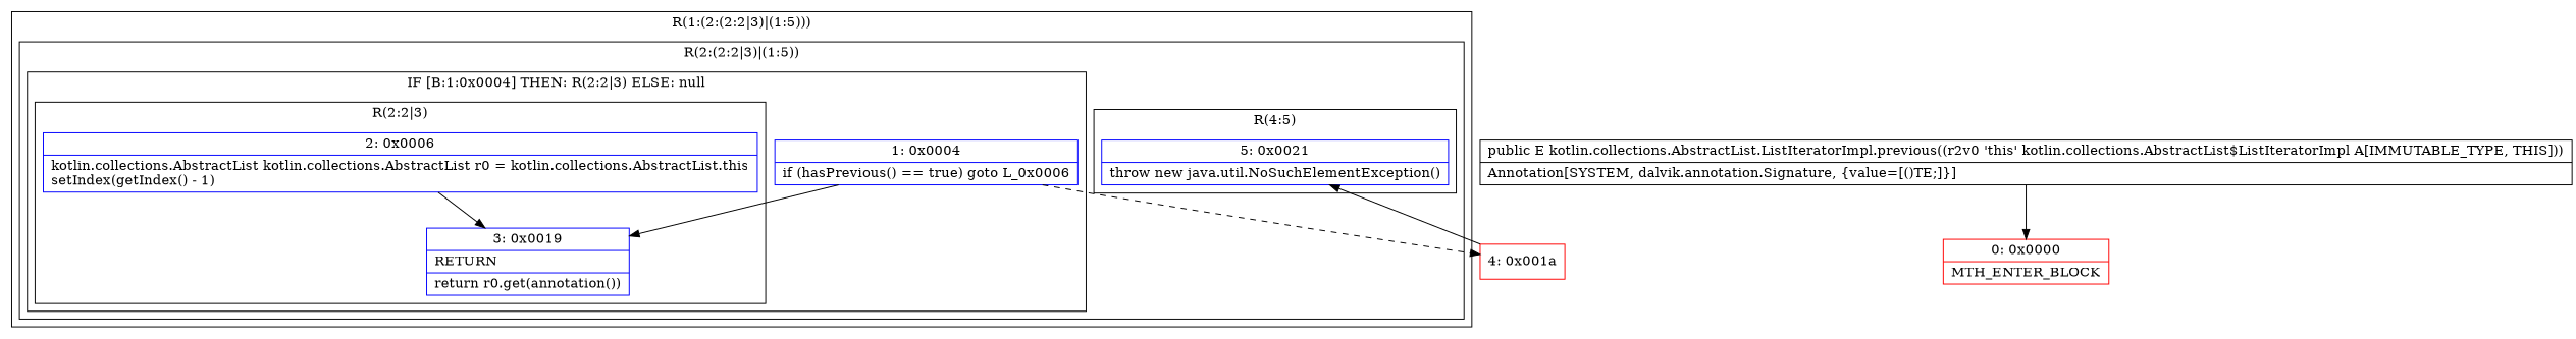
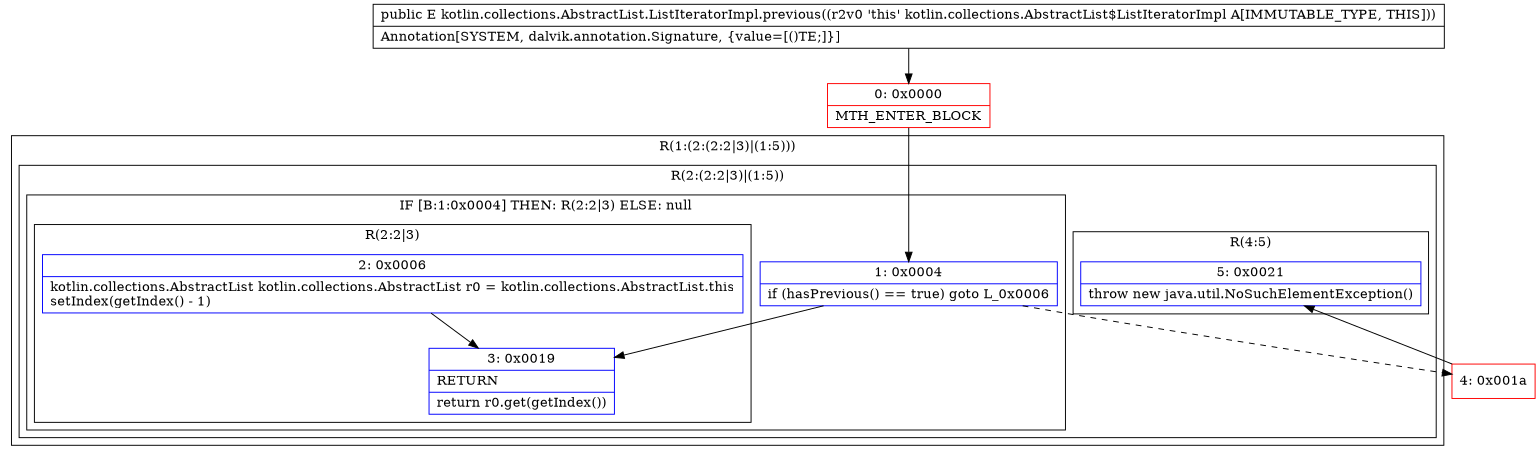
  digraph {
    node [color=blue shape=record]
    n1 [label="{2\:\ 0x0006|kotlin.collections.AbstractList kotlin.collections.AbstractList r0 = kotlin.collections.AbstractList.this\lsetIndex(getIndex() \- 1)\l}"]
-   n2 [label="{3\:\ 0x0019|RETURN\l|return r0.get(annotation())\l}"]
+   n2 [label="{3\:\ 0x0019|RETURN\l|return r0.get(getIndex())\l}"]
    n3 [label="{1\:\ 0x0004|if (hasPrevious() == true) goto L_0x0006\l}"]
    n4 [label="{5\:\ 0x0021|throw new java.util.NoSuchElementException()\l}"]
    n5 [color=red label="{4\:\ 0x001a}"]
    n6 [color=red label="{0\:\ 0x0000|MTH_ENTER_BLOCK\l}"]
    n7 [label="{public E kotlin.collections.AbstractList.ListIteratorImpl.previous((r2v0 'this' kotlin.collections.AbstractList$ListIteratorImpl A[IMMUTABLE_TYPE, THIS]))  | Annotation[SYSTEM, dalvik.annotation.Signature, \{value=[()TE;]\}]\l}" color=""]
    subgraph cluster_1 {
      label="R(1:(2:(2:2|3)|(1:5)))"
      subgraph cluster_2 {
        label="R(2:(2:2|3)|(1:5))"
        subgraph cluster_3 {
          label="IF [B:1:0x0004] THEN: R(2:2|3) ELSE: null"
          n3
          subgraph cluster_4 {
            label="R(2:2|3)"
            n1
            n2
          }
        }
        subgraph cluster_5 {
          label="R(4:5)"
          n4
        }
      }
    }
    n1 -> n2
    n3 -> n2
    n3 -> n5 [style=dashed]
    n5 -> n4
+   n6 -> n3
    n7 -> n6
  }
